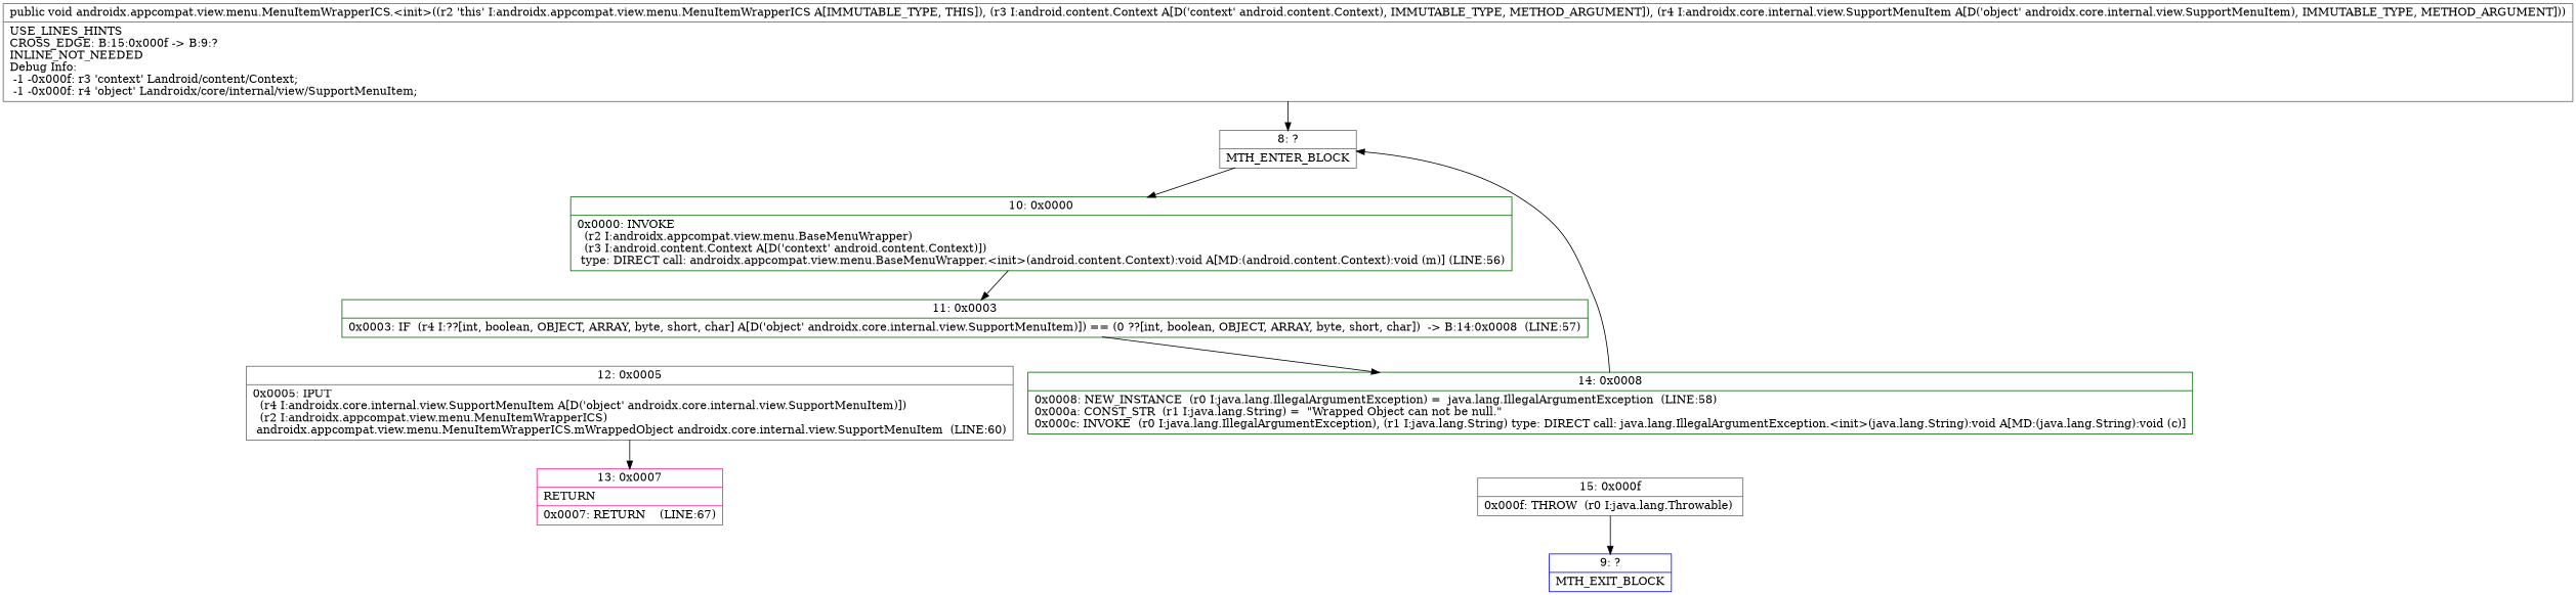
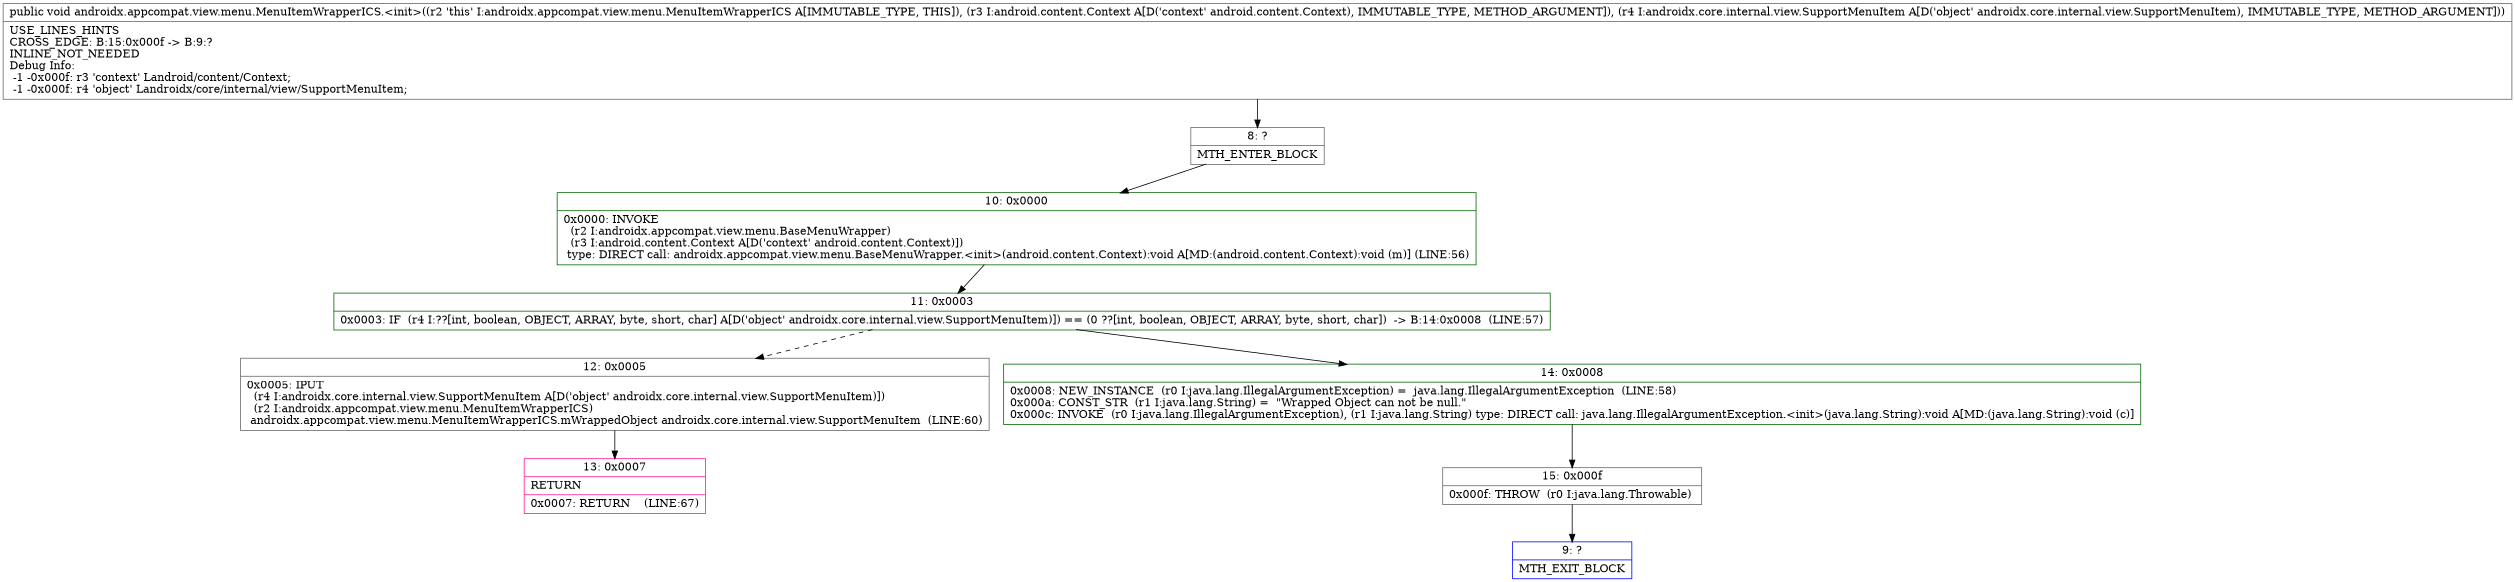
  digraph {
    node [color=gray40 shape=record]
    n1 [label="{8\:\ ?|MTH_ENTER_BLOCK\l}"]
    n2 [color=darkgreen label="{10\:\ 0x0000|0x0000: INVOKE  \l  (r2 I:androidx.appcompat.view.menu.BaseMenuWrapper)\l  (r3 I:android.content.Context A[D('context' android.content.Context)])\l type: DIRECT call: androidx.appcompat.view.menu.BaseMenuWrapper.\<init\>(android.content.Context):void A[MD:(android.content.Context):void (m)] (LINE:56)\l}"]
    n3 [color=darkgreen label="{11\:\ 0x0003|0x0003: IF  (r4 I:??[int, boolean, OBJECT, ARRAY, byte, short, char] A[D('object' androidx.core.internal.view.SupportMenuItem)]) == (0 ??[int, boolean, OBJECT, ARRAY, byte, short, char])  \-\> B:14:0x0008  (LINE:57)\l}"]
    n4 [label="{12\:\ 0x0005|0x0005: IPUT  \l  (r4 I:androidx.core.internal.view.SupportMenuItem A[D('object' androidx.core.internal.view.SupportMenuItem)])\l  (r2 I:androidx.appcompat.view.menu.MenuItemWrapperICS)\l androidx.appcompat.view.menu.MenuItemWrapperICS.mWrappedObject androidx.core.internal.view.SupportMenuItem  (LINE:60)\l}"]
    n5 [color=darkgreen label="{14\:\ 0x0008|0x0008: NEW_INSTANCE  (r0 I:java.lang.IllegalArgumentException) =  java.lang.IllegalArgumentException  (LINE:58)\l0x000a: CONST_STR  (r1 I:java.lang.String) =  \"Wrapped Object can not be null.\" \l0x000c: INVOKE  (r0 I:java.lang.IllegalArgumentException), (r1 I:java.lang.String) type: DIRECT call: java.lang.IllegalArgumentException.\<init\>(java.lang.String):void A[MD:(java.lang.String):void (c)]\l}"]
    n6 [color=deeppink label="{13\:\ 0x0007|RETURN\l|0x0007: RETURN    (LINE:67)\l}"]
    n7 [label="{15\:\ 0x000f|0x000f: THROW  (r0 I:java.lang.Throwable) \l}"]
    n8 [color=blue label="{9\:\ ?|MTH_EXIT_BLOCK\l}"]
    n9 [label="{public void androidx.appcompat.view.menu.MenuItemWrapperICS.\<init\>((r2 'this' I:androidx.appcompat.view.menu.MenuItemWrapperICS A[IMMUTABLE_TYPE, THIS]), (r3 I:android.content.Context A[D('context' android.content.Context), IMMUTABLE_TYPE, METHOD_ARGUMENT]), (r4 I:androidx.core.internal.view.SupportMenuItem A[D('object' androidx.core.internal.view.SupportMenuItem), IMMUTABLE_TYPE, METHOD_ARGUMENT]))  | USE_LINES_HINTS\lCROSS_EDGE: B:15:0x000f \-\> B:9:?\lINLINE_NOT_NEEDED\lDebug Info:\l  \-1 \-0x000f: r3 'context' Landroid\/content\/Context;\l  \-1 \-0x000f: r4 'object' Landroidx\/core\/internal\/view\/SupportMenuItem;\l}"]
    n1 -> n2
    n2 -> n3
+   n3 -> n4 [style=dashed]
    n3 -> n5
    n4 -> n6
-   n5 -> n1
+   n5 -> n7
    n7 -> n8
    n9 -> n1
  }
